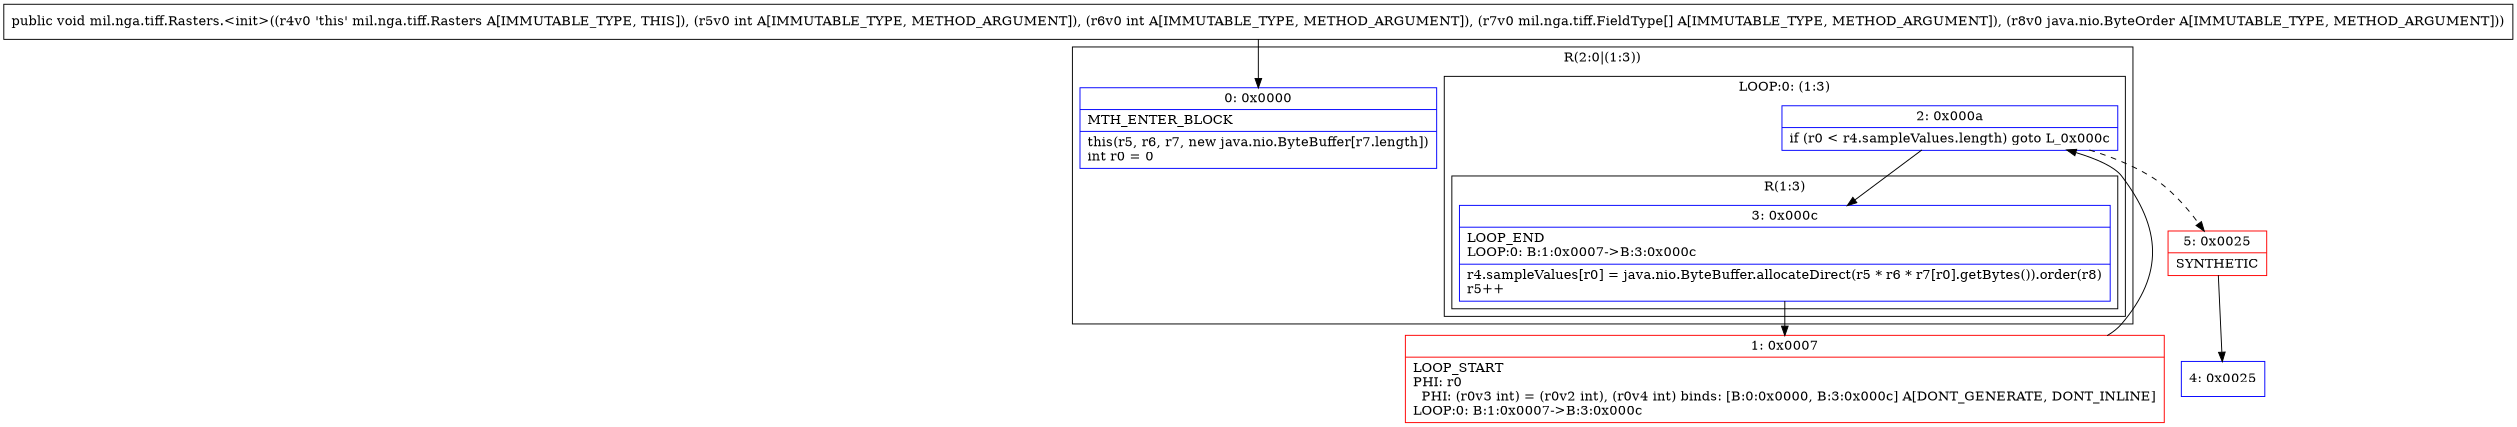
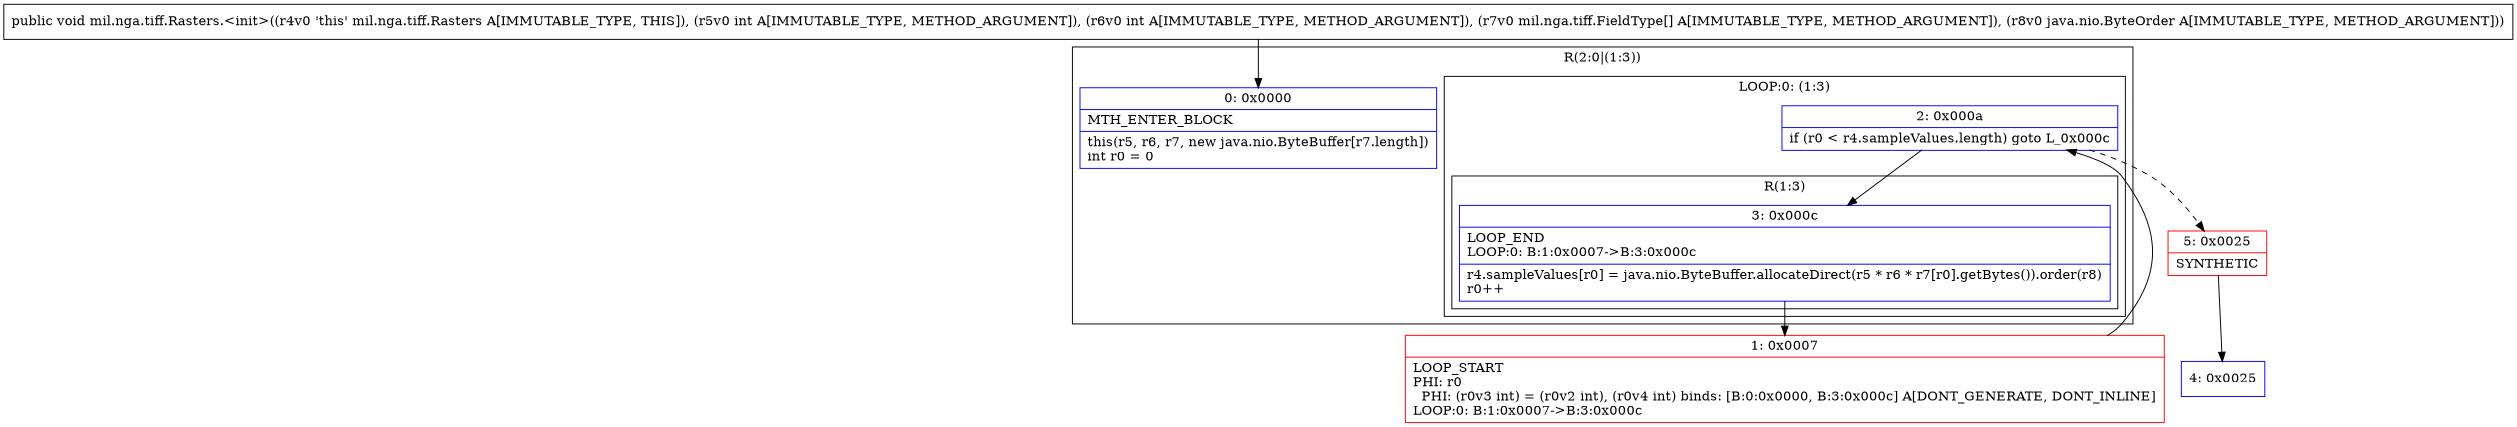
  digraph {
    node [color=blue shape=record]
-   n1 [label="{3\:\ 0x000c|LOOP_END\lLOOP:0: B:1:0x0007\-\>B:3:0x000c\l|r4.sampleValues[r0] = java.nio.ByteBuffer.allocateDirect(r5 * r6 * r7[r0].getBytes()).order(r8)\lr5++\l}"]
+   n1 [label="{3\:\ 0x000c|LOOP_END\lLOOP:0: B:1:0x0007\-\>B:3:0x000c\l|r4.sampleValues[r0] = java.nio.ByteBuffer.allocateDirect(r5 * r6 * r7[r0].getBytes()).order(r8)\lr0++\l}"]
    n2 [label="{2\:\ 0x000a|if (r0 \< r4.sampleValues.length) goto L_0x000c\l}"]
    n3 [label="{0\:\ 0x0000|MTH_ENTER_BLOCK\l|this(r5, r6, r7, new java.nio.ByteBuffer[r7.length])\lint r0 = 0\l}"]
    n4 [color=red label="{1\:\ 0x0007|LOOP_START\lPHI: r0 \l  PHI: (r0v3 int) = (r0v2 int), (r0v4 int) binds: [B:0:0x0000, B:3:0x000c] A[DONT_GENERATE, DONT_INLINE]\lLOOP:0: B:1:0x0007\-\>B:3:0x000c\l}"]
    n5 [color=red label="{5\:\ 0x0025|SYNTHETIC\l}"]
    n6 [label="{4\:\ 0x0025}"]
    n7 [label="{public void mil.nga.tiff.Rasters.\<init\>((r4v0 'this' mil.nga.tiff.Rasters A[IMMUTABLE_TYPE, THIS]), (r5v0 int A[IMMUTABLE_TYPE, METHOD_ARGUMENT]), (r6v0 int A[IMMUTABLE_TYPE, METHOD_ARGUMENT]), (r7v0 mil.nga.tiff.FieldType[] A[IMMUTABLE_TYPE, METHOD_ARGUMENT]), (r8v0 java.nio.ByteOrder A[IMMUTABLE_TYPE, METHOD_ARGUMENT])) }" color=""]
    subgraph cluster_1 {
      label="R(2:0|(1:3))"
      n3
      subgraph cluster_2 {
        label="LOOP:0: (1:3)"
        n2
        subgraph cluster_3 {
          label="R(1:3)"
          n1
        }
      }
    }
    n1 -> n4
    n2 -> n1
    n2 -> n5 [style=dashed]
    n4 -> n2
    n5 -> n6
    n7 -> n3
  }
